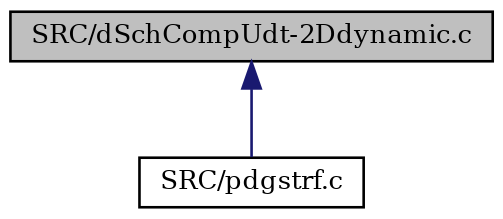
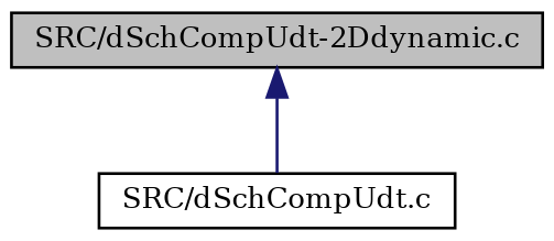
  digraph {
    fontname="DejaVu Serif"
    node [color=black fontname="DejaVu Serif" fontsize=10 shape=record style=filled]
    n1 [fillcolor=grey75 fontcolor=black height=0.2 label="SRC/dSchCompUdt-2Ddynamic.c" width=0.4]
-   n2 [fillcolor=white height=0.2 label="SRC/pdgstrf.c" width=0.4]
+   n2 [fillcolor=white height=0.2 label="SRC/dSchCompUdt.c" width=0.4]
    n1 -> n2 [color=midnightblue dir=back fontname="DejaVu Serif" fontsize=10 labelfontname=Helvetica labelfontsize=10 style=solid]
  }
